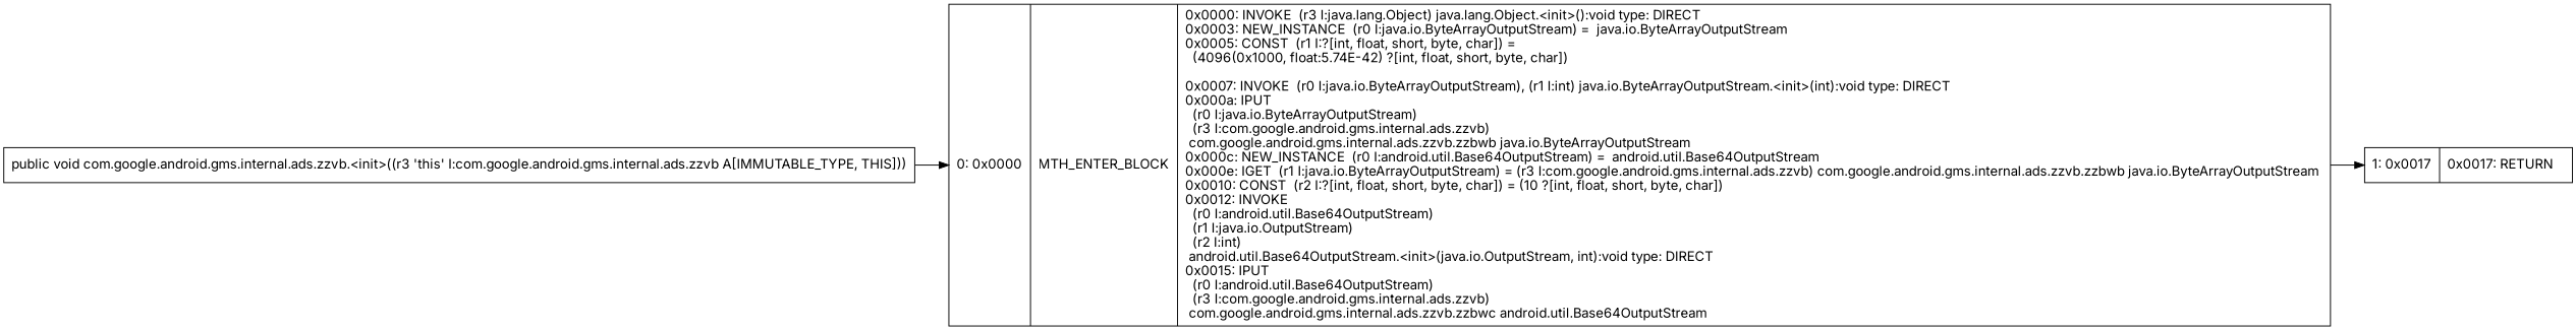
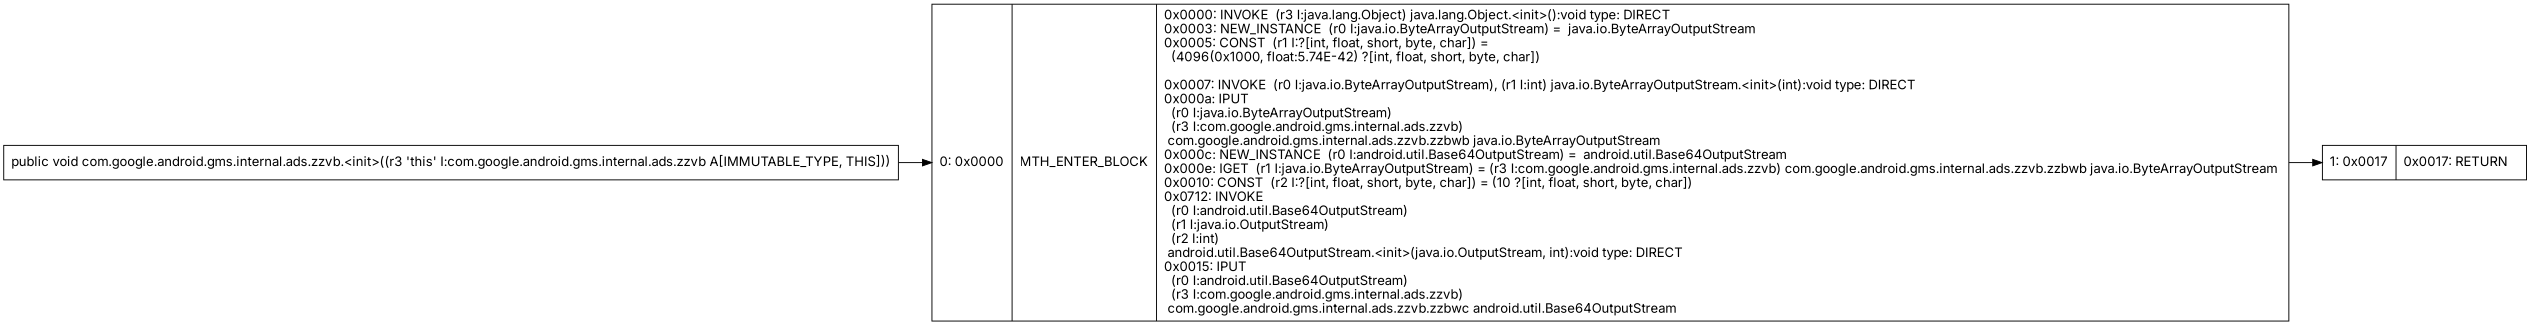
  digraph {
    rankdir=LR
    fontname=Inter
    node [shape=record fontname=Inter]
    edge [fontname=Inter]
-   n1 [label="{0\:\ 0x0000|MTH_ENTER_BLOCK\l|0x0000: INVOKE  (r3 I:java.lang.Object) java.lang.Object.\<init\>():void type: DIRECT \l0x0003: NEW_INSTANCE  (r0 I:java.io.ByteArrayOutputStream) =  java.io.ByteArrayOutputStream \l0x0005: CONST  (r1 I:?[int, float, short, byte, char]) = \l  (4096(0x1000, float:5.74E\-42) ?[int, float, short, byte, char])\l \l0x0007: INVOKE  (r0 I:java.io.ByteArrayOutputStream), (r1 I:int) java.io.ByteArrayOutputStream.\<init\>(int):void type: DIRECT \l0x000a: IPUT  \l  (r0 I:java.io.ByteArrayOutputStream)\l  (r3 I:com.google.android.gms.internal.ads.zzvb)\l com.google.android.gms.internal.ads.zzvb.zzbwb java.io.ByteArrayOutputStream \l0x000c: NEW_INSTANCE  (r0 I:android.util.Base64OutputStream) =  android.util.Base64OutputStream \l0x000e: IGET  (r1 I:java.io.ByteArrayOutputStream) = (r3 I:com.google.android.gms.internal.ads.zzvb) com.google.android.gms.internal.ads.zzvb.zzbwb java.io.ByteArrayOutputStream \l0x0010: CONST  (r2 I:?[int, float, short, byte, char]) = (10 ?[int, float, short, byte, char]) \l0x0012: INVOKE  \l  (r0 I:android.util.Base64OutputStream)\l  (r1 I:java.io.OutputStream)\l  (r2 I:int)\l android.util.Base64OutputStream.\<init\>(java.io.OutputStream, int):void type: DIRECT \l0x0015: IPUT  \l  (r0 I:android.util.Base64OutputStream)\l  (r3 I:com.google.android.gms.internal.ads.zzvb)\l com.google.android.gms.internal.ads.zzvb.zzbwc android.util.Base64OutputStream \l}"]
+   n1 [label="{0\:\ 0x0000|MTH_ENTER_BLOCK\l|0x0000: INVOKE  (r3 I:java.lang.Object) java.lang.Object.\<init\>():void type: DIRECT \l0x0003: NEW_INSTANCE  (r0 I:java.io.ByteArrayOutputStream) =  java.io.ByteArrayOutputStream \l0x0005: CONST  (r1 I:?[int, float, short, byte, char]) = \l  (4096(0x1000, float:5.74E\-42) ?[int, float, short, byte, char])\l \l0x0007: INVOKE  (r0 I:java.io.ByteArrayOutputStream), (r1 I:int) java.io.ByteArrayOutputStream.\<init\>(int):void type: DIRECT \l0x000a: IPUT  \l  (r0 I:java.io.ByteArrayOutputStream)\l  (r3 I:com.google.android.gms.internal.ads.zzvb)\l com.google.android.gms.internal.ads.zzvb.zzbwb java.io.ByteArrayOutputStream \l0x000c: NEW_INSTANCE  (r0 I:android.util.Base64OutputStream) =  android.util.Base64OutputStream \l0x000e: IGET  (r1 I:java.io.ByteArrayOutputStream) = (r3 I:com.google.android.gms.internal.ads.zzvb) com.google.android.gms.internal.ads.zzvb.zzbwb java.io.ByteArrayOutputStream \l0x0010: CONST  (r2 I:?[int, float, short, byte, char]) = (10 ?[int, float, short, byte, char]) \l0x0712: INVOKE  \l  (r0 I:android.util.Base64OutputStream)\l  (r1 I:java.io.OutputStream)\l  (r2 I:int)\l android.util.Base64OutputStream.\<init\>(java.io.OutputStream, int):void type: DIRECT \l0x0015: IPUT  \l  (r0 I:android.util.Base64OutputStream)\l  (r3 I:com.google.android.gms.internal.ads.zzvb)\l com.google.android.gms.internal.ads.zzvb.zzbwc android.util.Base64OutputStream \l}"]
    n2 [label="{1\:\ 0x0017|0x0017: RETURN   \l}"]
    n3 [label="{public void com.google.android.gms.internal.ads.zzvb.\<init\>((r3 'this' I:com.google.android.gms.internal.ads.zzvb A[IMMUTABLE_TYPE, THIS])) }"]
    n1 -> n2
    n3 -> n1
  }
